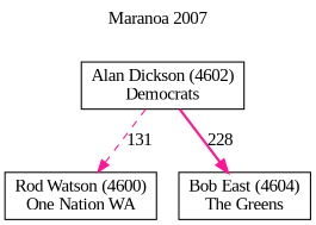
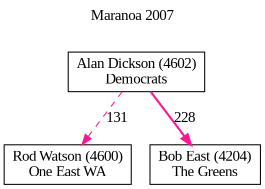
  digraph {
    fontname="Liberation Serif"
    label="Maranoa 2007"
    labelloc=t
    mclimit=10
    node [fontname="Liberation Serif" shape=box]
    edge [arrowhead=normal color=deeppink fontname="Liberation Serif"]
-   n1 [label="Rod Watson (4600)\nOne Nation WA"]
-   n2 [label="Bob East (4604)\nThe Greens"]
+   n1 [label="Rod Watson (4600)\nOne East WA"]
+   n2 [label="Bob East (4204)\nThe Greens"]
    n3 [label="Alan Dickson (4602)\nDemocrats"]
    n3 -> n1 [label=131 style=dashed]
    n3 -> n2 [label=228 style=bold]
  }
